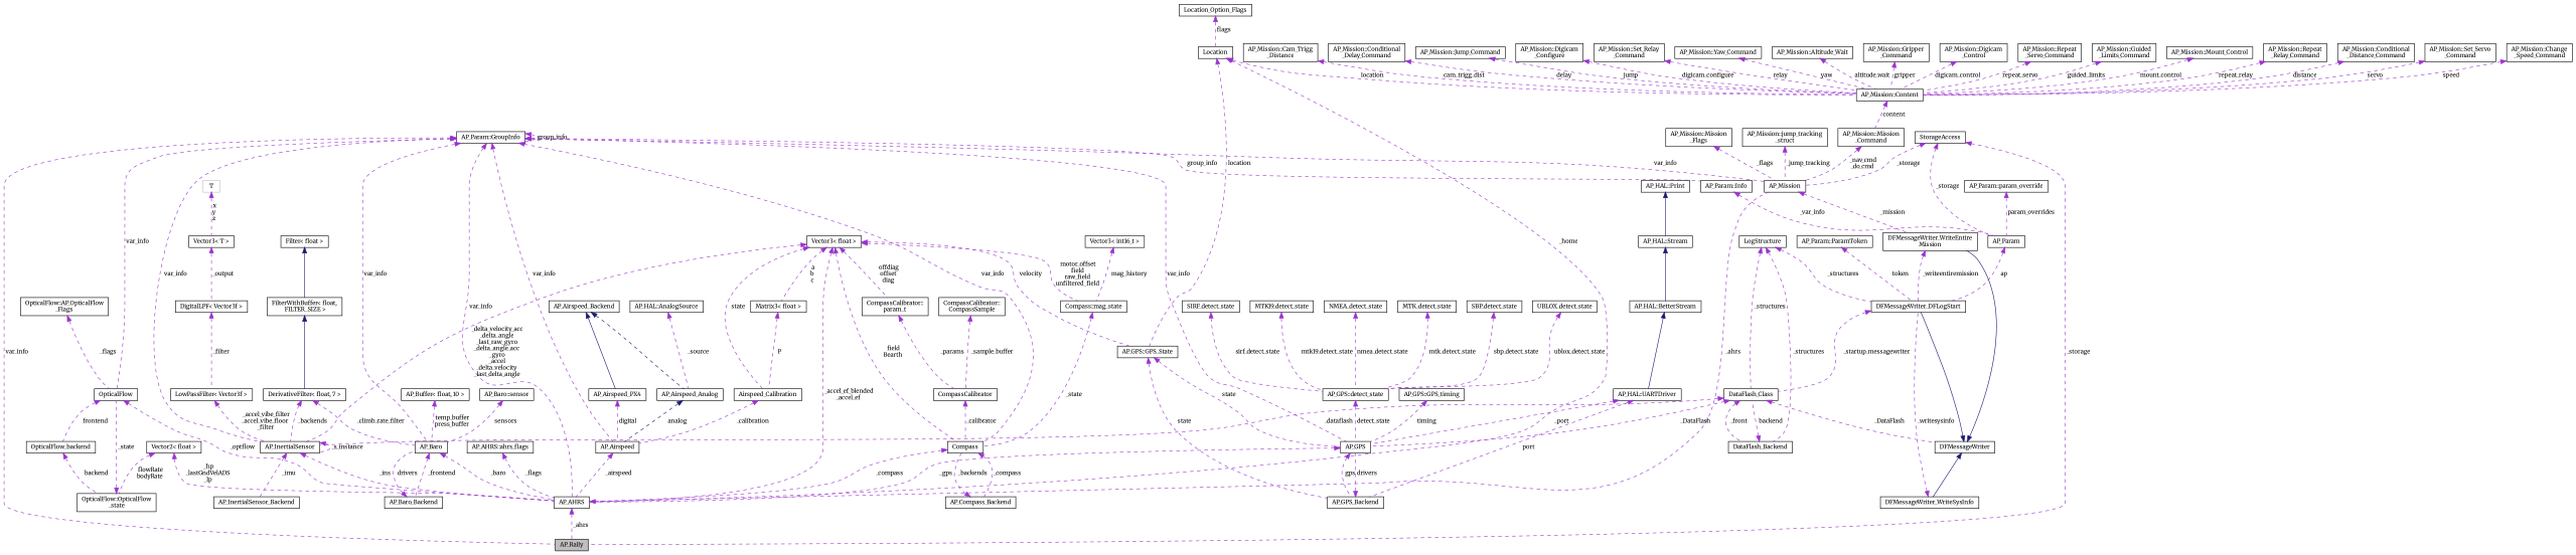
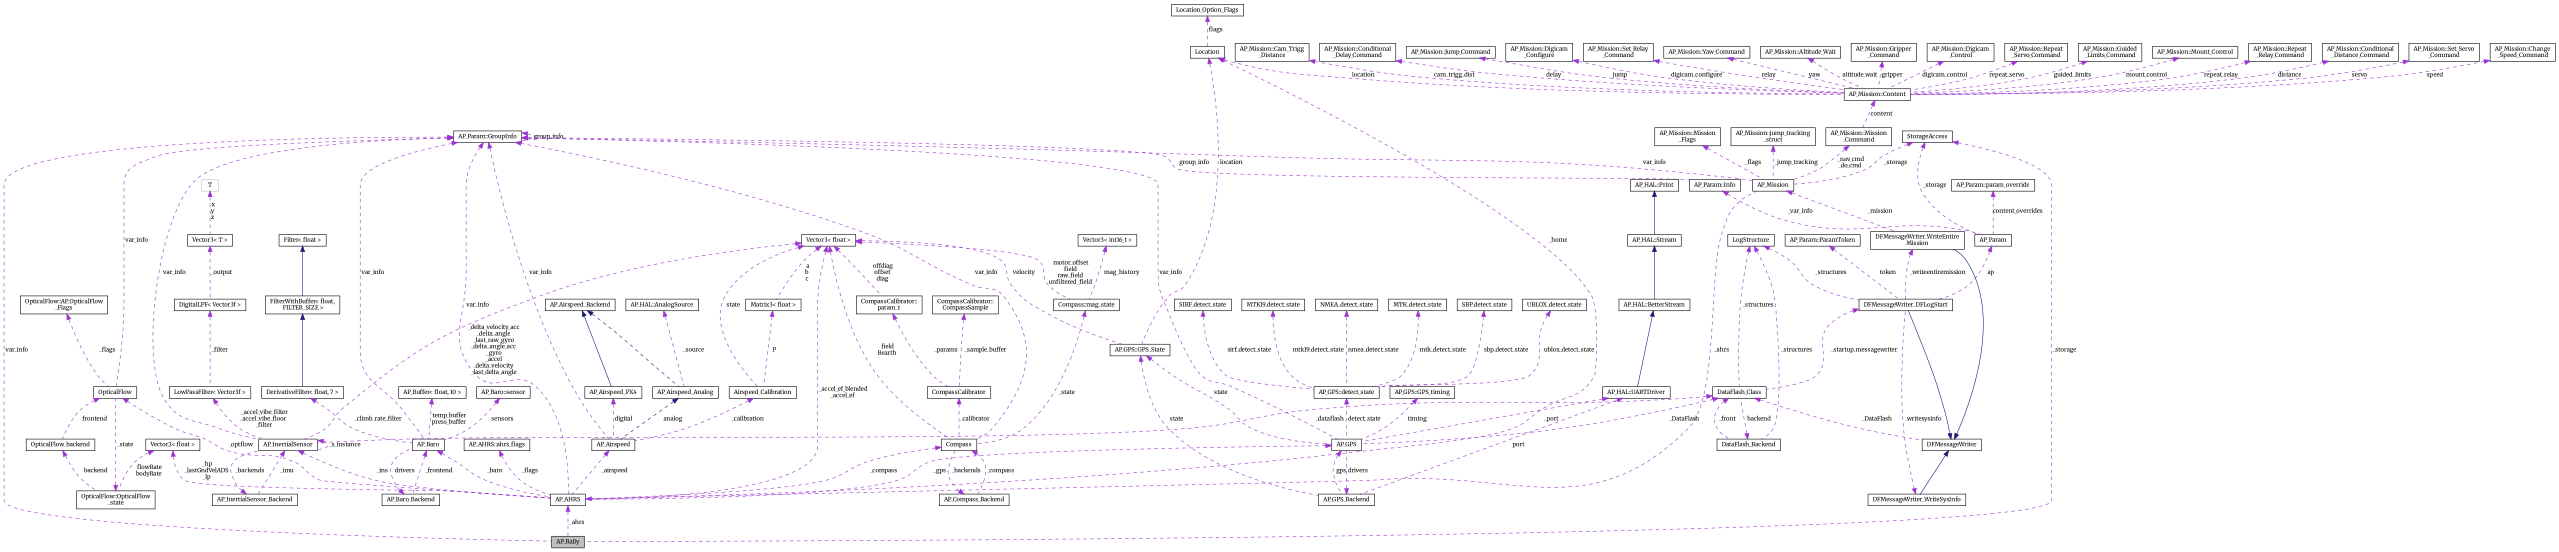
  digraph {
    fontname=Merriweather
    rankdir=TB
    node [color=black fillcolor=white fontname=Merriweather fontsize=10 shape=record style=filled]
    edge [color=darkorchid3 dir=back fontname=Merriweather fontsize=10 labelfontname=Helvetica labelfontsize=10 style=dashed]
    n1 [fillcolor=grey75 fontcolor=black height=0.2 label=AP_Rally width=0.4]
    n2 [height=0.2 label=StorageAccess width=0.4]
    n3 [height=0.2 label=AP_Mission width=0.4]
    n4 [height=0.2 label=AP_Param width=0.4]
    n5 [height=0.2 label="DFMessageWriter_WriteEntire\lMission" width=0.4]
    n6 [height=0.2 label=DFMessageWriter_DFLogStart width=0.4]
    n7 [height=0.2 label="AP_Param::GroupInfo" width=0.4]
    n8 [height=0.2 label=AP_AHRS width=0.4]
    n9 [height=0.2 label=AP_Baro width=0.4]
    n10 [height=0.2 label=OpticalFlow width=0.4]
    n11 [height=0.2 label=AP_InertialSensor width=0.4]
    n12 [height=0.2 label="AP_Param::Info" width=0.4]
    n13 [height=0.2 label=AP_Airspeed width=0.4]
    n14 [height=0.2 label=AP_GPS width=0.4]
    n15 [height=0.2 label=Compass width=0.4]
    n16 [height=0.2 label=AP_Baro_Backend width=0.4]
    n17 [height=0.2 label=OpticalFlow_backend width=0.4]
    n18 [height=0.2 label=AP_InertialSensor_Backend width=0.4]
    n19 [height=0.2 label=AP_GPS_Backend width=0.4]
    n20 [height=0.2 label=AP_Compass_Backend width=0.4]
    n21 [height=0.2 label="AP_AHRS::ahrs_flags" width=0.4]
    n22 [height=0.2 label="AP_Baro::sensor" width=0.4]
    n23 [height=0.2 label="AP_Buffer\< float, 10 \>" width=0.4]
    n24 [height=0.2 label="DerivativeFilter\< float, 7 \>" width=0.4]
    n25 [height=0.2 label="FilterWithBuffer\< float,\l FILTER_SIZE \>" width=0.4]
    n26 [height=0.2 label="Filter\< float \>" width=0.4]
    n27 [height=0.2 label="OpticalFlow::OpticalFlow\l_state" width=0.4]
    n28 [height=0.2 label="Vector2\< float \>" width=0.4]
    n29 [height=0.2 label="OpticalFlow::AP_OpticalFlow\l_Flags" width=0.4]
    n30 [height=0.2 label="Vector3\< float \>" width=0.4]
    n31 [height=0.2 label=Airspeed_Calibration width=0.4]
    n32 [height=0.2 label="Matrix3\< float \>" width=0.4]
    n33 [height=0.2 label="AP_GPS::GPS_State" width=0.4]
    n34 [height=0.2 label="CompassCalibrator::\lparam_t" width=0.4]
    n35 [height=0.2 label="Compass::mag_state" width=0.4]
    n36 [height=0.2 label=CompassCalibrator width=0.4]
    n37 [height=0.2 label="LowPassFilter\< Vector3f \>" width=0.4]
    n38 [height=0.2 label="DigitalLPF\< Vector3f \>" width=0.4]
    n39 [height=0.2 label="Vector3\< T \>" width=0.4]
    n40 [color=grey75 height=0.2 label=T width=0.4]
    n41 [height=0.2 label=DataFlash_Class width=0.4]
    n42 [height=0.2 label=DataFlash_Backend width=0.4]
    n43 [height=0.2 label=DFMessageWriter width=0.4]
    n44 [height=0.2 label=DFMessageWriter_WriteSysInfo width=0.4]
    n45 [height=0.2 label=LogStructure width=0.4]
    n46 [height=0.2 label="AP_Mission::Mission\l_Command" width=0.4]
    n47 [height=0.2 label="AP_Mission::Content" width=0.4]
    n48 [height=0.2 label="AP_Mission::Guided\l_Limits_Command" width=0.4]
    n49 [height=0.2 label="AP_Mission::Mount_Control" width=0.4]
    n50 [height=0.2 label="AP_Mission::Repeat\l_Relay_Command" width=0.4]
    n51 [height=0.2 label="AP_Mission::Conditional\l_Distance_Command" width=0.4]
    n52 [height=0.2 label="AP_Mission::Set_Servo\l_Command" width=0.4]
    n53 [height=0.2 label="AP_Mission::Change\l_Speed_Command" width=0.4]
    n54 [height=0.2 label="AP_Mission::Cam_Trigg\l_Distance" width=0.4]
    n55 [height=0.2 label="AP_Mission::Conditional\l_Delay_Command" width=0.4]
    n56 [height=0.2 label="AP_Mission::Jump_Command" width=0.4]
    n57 [height=0.2 label=Location width=0.4]
    n58 [height=0.2 label=Location_Option_Flags width=0.4]
    n59 [height=0.2 label="AP_Mission::Digicam\l_Configure" width=0.4]
    n60 [height=0.2 label="AP_Mission::Set_Relay\l_Command" width=0.4]
    n61 [height=0.2 label="AP_Mission::Yaw_Command" width=0.4]
    n62 [height=0.2 label="AP_Mission::Altitude_Wait" width=0.4]
    n63 [height=0.2 label="AP_Mission::Gripper\l_Command" width=0.4]
    n64 [height=0.2 label="AP_Mission::Digicam\l_Control" width=0.4]
    n65 [height=0.2 label="AP_Mission::Repeat\l_Servo_Command" width=0.4]
    n66 [height=0.2 label="AP_Mission::Mission\l_Flags" width=0.4]
    n67 [height=0.2 label="AP_Mission::jump_tracking\l_struct" width=0.4]
    n68 [height=0.2 label="AP_Param::ParamToken" width=0.4]
    n69 [height=0.2 label="AP_Param::param_override" width=0.4]
    n70 [height=0.2 label=AP_Airspeed_Analog width=0.4]
    n71 [height=0.2 label=AP_Airspeed_Backend width=0.4]
    n72 [height=0.2 label=AP_Airspeed_PX4 width=0.4]
    n73 [height=0.2 label="AP_HAL::AnalogSource" width=0.4]
    n74 [height=0.2 label="AP_GPS::detect_state" width=0.4]
    n75 [height=0.2 label=SBP_detect_state width=0.4]
    n76 [height=0.2 label=UBLOX_detect_state width=0.4]
    n77 [height=0.2 label=SIRF_detect_state width=0.4]
    n78 [height=0.2 label=MTK19_detect_state width=0.4]
    n79 [height=0.2 label=NMEA_detect_state width=0.4]
    n80 [height=0.2 label=MTK_detect_state width=0.4]
    n81 [height=0.2 label="AP_GPS::GPS_timing" width=0.4]
    n82 [height=0.2 label="AP_HAL::UARTDriver" width=0.4]
    n83 [height=0.2 label="AP_HAL::BetterStream" width=0.4]
    n84 [height=0.2 label="AP_HAL::Stream" width=0.4]
    n85 [height=0.2 label="AP_HAL::Print" width=0.4]
    n86 [height=0.2 label="CompassCalibrator::\lCompassSample" width=0.4]
    n87 [height=0.2 label="Vector3\< int16_t \>" width=0.4]
    n2 -> n1 [label=" _storage"]
    n2 -> n3 [label=" _storage"]
    n2 -> n4 [label=" _storage"]
    n3 -> n5 [label=" _mission"]
    n4 -> n6 [label=" ap"]
    n5 -> n6 [label=" _writeentiremission"]
    n6 -> n41 [label=" _startup_messagewriter"]
    n7 -> n1 [label=" var_info"]
    n7 -> n3 [label=" var_info"]
    n7 -> n7 [label=" group_info"]
    n7 -> n8 [label=" var_info"]
    n7 -> n9 [label=" var_info"]
    n7 -> n10 [label=" var_info"]
    n7 -> n11 [label=" var_info"]
    n7 -> n12 [label=" group_info"]
    n7 -> n13 [label=" var_info"]
    n7 -> n14 [label=" var_info"]
    n7 -> n15 [label=" var_info"]
    n8 -> n1 [label=" _ahrs"]
    n8 -> n3 [label=" _ahrs"]
    n9 -> n8 [label=" _baro"]
    n9 -> n16 [label=" _frontend"]
    n10 -> n8 [label=" _optflow"]
    n10 -> n17 [label=" frontend"]
    n11 -> n8 [label=" _ins"]
    n11 -> n11 [label=" _s_instance"]
    n11 -> n18 [label=" _imu"]
    n12 -> n4 [label=" _var_info"]
    n13 -> n8 [label=" _airspeed"]
    n14 -> n8 [label=" _gps"]
    n14 -> n19 [label=" gps"]
    n15 -> n8 [label=" _compass"]
    n15 -> n20 [label=" _compass"]
    n16 -> n9 [label=" drivers"]
    n17 -> n27 [label=" backend"]
-   n24 -> n11 [label=" _backends"]
+   n18 -> n11 [label=" _backends"]
    n19 -> n14 [label=" drivers"]
    n20 -> n15 [label=" _backends"]
    n21 -> n8 [label=" _flags"]
    n22 -> n9 [label=" sensors"]
    n23 -> n9 [label=" temp_buffer\npress_buffer"]
    n24 -> n9 [label=" _climb_rate_filter"]
    n25 -> n24 [color=midnightblue style=solid]
    n26 -> n25 [color=midnightblue style=solid]
    n27 -> n10 [label=" _state"]
    n28 -> n8 [label=" _hp\n_lastGndVelADS\n_lp"]
    n28 -> n27 [label=" flowRate\nbodyRate"]
    n29 -> n10 [label=" _flags"]
    n30 -> n8 [label=" _accel_ef_blended\n_accel_ef"]
    n30 -> n11 [label=" _delta_velocity_acc\n_delta_angle\n_last_raw_gyro\n_delta_angle_acc\n_gyro\n_accel\n_delta_velocity\n_last_delta_angle"]
    n30 -> n15 [label=" field\nBearth"]
    n30 -> n31 [label=" state"]
    n30 -> n32 [label=" a\nb\nc"]
    n30 -> n33 [label=" velocity"]
    n30 -> n34 [label=" offdiag\noffset\ndiag"]
    n30 -> n35 [label=" motor_offset\nfield\nraw_field\nunfiltered_field"]
    n31 -> n13 [label=" _calibration"]
    n32 -> n31 [label=" P"]
    n33 -> n14 [label=" state"]
    n33 -> n19 [label=" state"]
    n34 -> n36 [label=" _params"]
    n35 -> n15 [label=" _state"]
    n36 -> n15 [label=" _calibrator"]
    n37 -> n11 [label=" _accel_vibe_filter\n_accel_vibe_floor\l_filter"]
    n38 -> n37 [label=" _filter"]
    n39 -> n38 [label=" _output"]
    n40 -> n39 [label=" x\ny\nz"]
    n41 -> n11 [label=" _dataflash"]
    n41 -> n14 [label=" _DataFlash"]
    n41 -> n42 [label=" _front"]
    n41 -> n43 [label=" _DataFlash"]
    n42 -> n41 [label=" backend"]
    n43 -> n5 [color=midnightblue style=solid]
    n43 -> n6 [color=midnightblue style=solid]
    n43 -> n44 [color=midnightblue style=solid]
    n44 -> n6 [label=" _writesysinfo"]
    n45 -> n6 [label=" _structures"]
    n45 -> n41 [label=" _structures"]
    n45 -> n42 [label=" _structures"]
    n46 -> n3 [label=" _nav_cmd\n_do_cmd"]
    n47 -> n46 [label=" content"]
    n48 -> n47 [label=" guided_limits"]
    n49 -> n47 [label=" mount_control"]
    n50 -> n47 [label=" repeat_relay"]
    n51 -> n47 [label=" distance"]
    n52 -> n47 [label=" servo"]
    n53 -> n47 [label=" speed"]
    n54 -> n47 [label=" cam_trigg_dist"]
    n55 -> n47 [label=" delay"]
    n56 -> n47 [label=" jump"]
    n57 -> n8 [label=" _home"]
    n57 -> n33 [label=" location"]
    n57 -> n47 [label=" location"]
    n58 -> n57 [label=" flags"]
    n59 -> n47 [label=" digicam_configure"]
    n60 -> n47 [label=" relay"]
    n61 -> n47 [label=" yaw"]
    n62 -> n47 [label=" altitude_wait"]
    n63 -> n47 [label=" gripper"]
    n64 -> n47 [label=" digicam_control"]
    n65 -> n47 [label=" repeat_servo"]
    n66 -> n3 [label=" _flags"]
    n67 -> n3 [label=" _jump_tracking"]
    n68 -> n6 [label=" token"]
-   n69 -> n4 [label=" param_overrides"]
+   n69 -> n4 [label=" content_overrides"]
    n70 -> n13 [color=midnightblue label=" analog"]
    n71 -> n70 [color=midnightblue]
    n71 -> n72 [color=midnightblue style=solid]
    n72 -> n13 [label=" digital"]
    n73 -> n70 [label=" _source"]
    n74 -> n14 [label=" detect_state"]
    n75 -> n74 [label=" sbp_detect_state"]
    n76 -> n74 [label=" ublox_detect_state"]
    n77 -> n74 [label=" sirf_detect_state"]
    n78 -> n74 [label=" mtk19_detect_state"]
    n79 -> n74 [label=" nmea_detect_state"]
    n80 -> n74 [label=" mtk_detect_state"]
    n81 -> n14 [label=" timing"]
    n82 -> n14 [label=" _port"]
    n82 -> n19 [label=" port"]
    n83 -> n82 [color=midnightblue style=solid]
    n84 -> n83 [color=midnightblue style=solid]
    n85 -> n84 [color=midnightblue style=solid]
    n86 -> n36 [label=" _sample_buffer"]
    n87 -> n35 [label=" mag_history"]
  }
